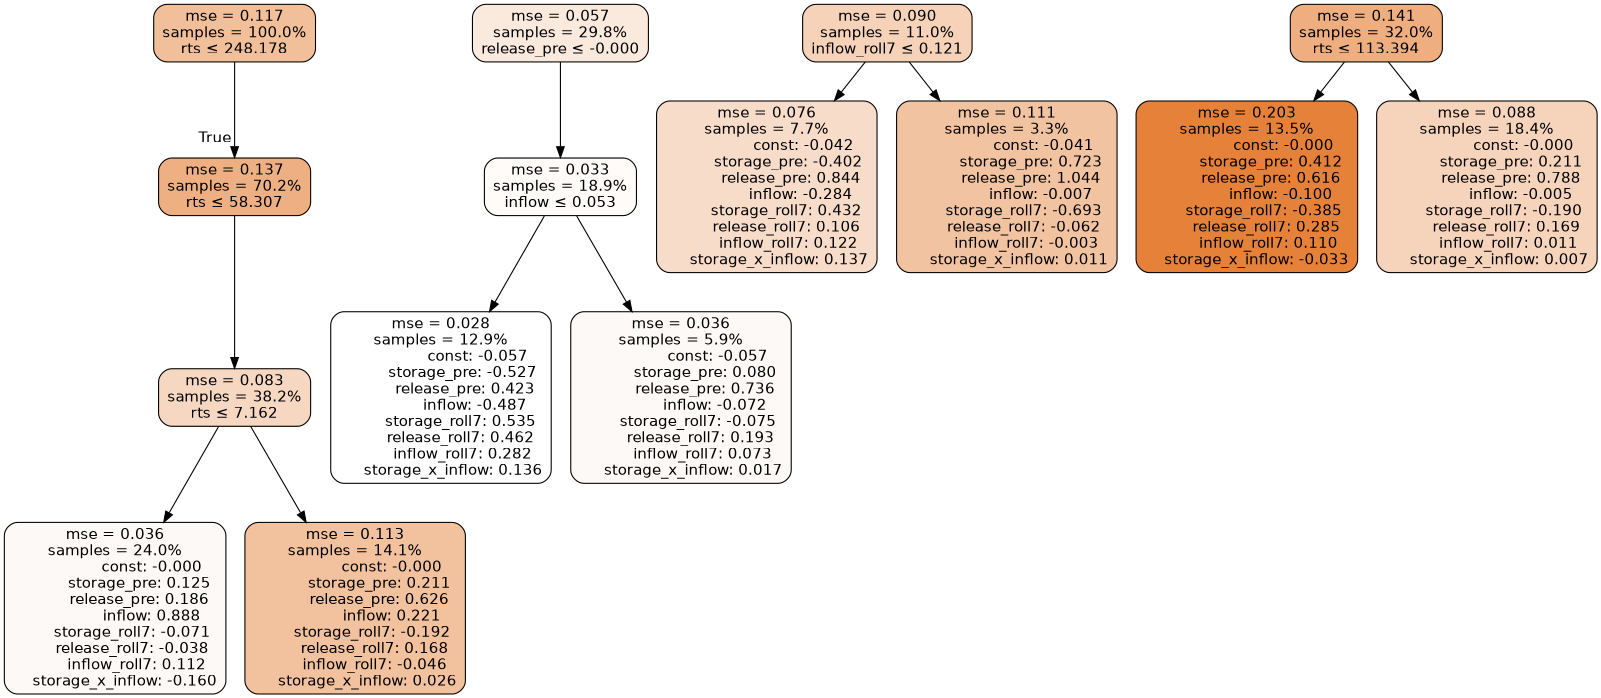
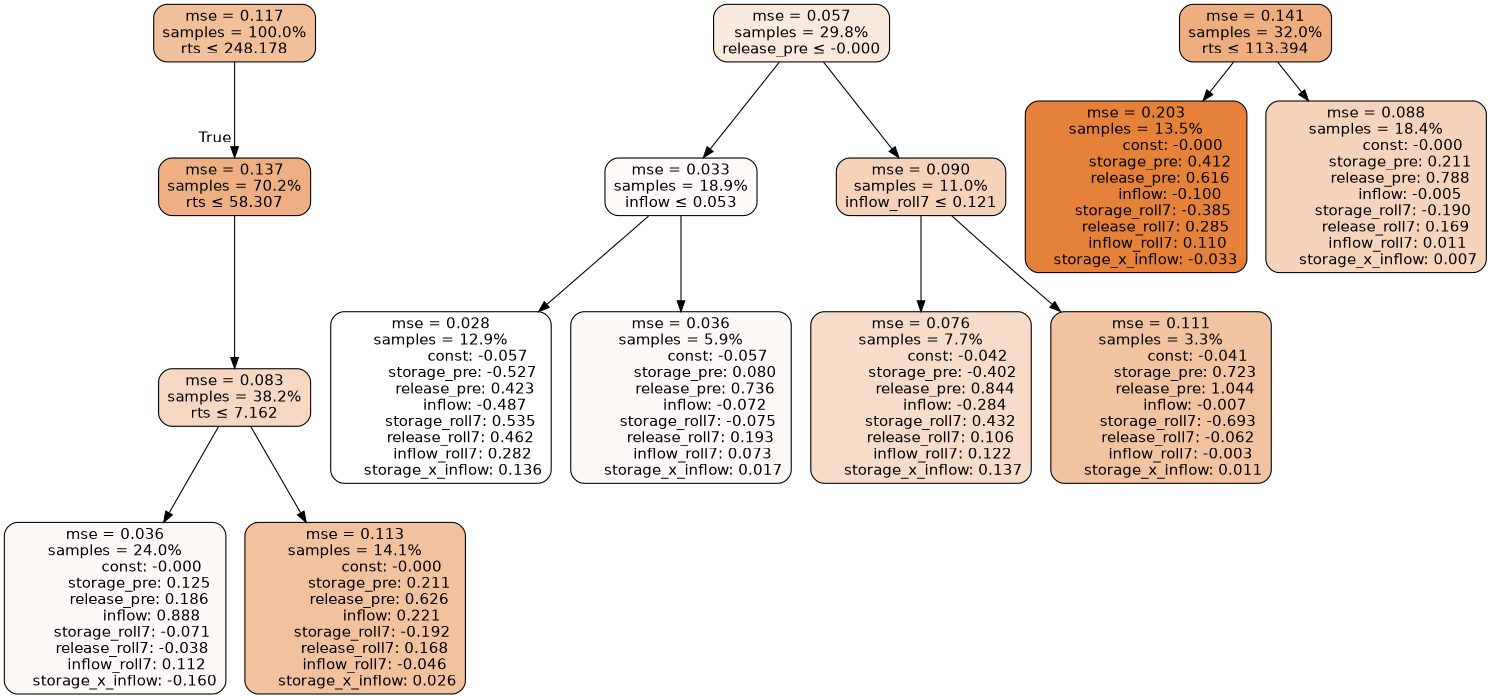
  digraph {
    node [color=black fillcolor="#fdf9f6" fontname=helvetica shape=rectangle style="filled, rounded"]
    edge [fontname=helvetica]
    n1 [fillcolor="#f1bf9a" label="mse = 0.117\nsamples = 100.0%\nrts &le; 248.178"]
    n2 [fillcolor="#eeb083" label="mse = 0.137\nsamples = 70.2%\nrts &le; 58.307"]
    n3 [fillcolor="#f6d7c1" label="mse = 0.083\nsamples = 38.2%\nrts &le; 7.162"]
    n4 [fillcolor="#faeade" label="mse = 0.057\nsamples = 29.8%\nrelease_pre &le; -0.000"]
    n5 [fillcolor="#fefbf9" label="mse = 0.033\nsamples = 18.9%\ninflow &le; 0.053"]
    n6 [fillcolor="#f5d2b8" label="mse = 0.090\nsamples = 11.0%\ninflow_roll7 &le; 0.121"]
    n7 [label="mse = 0.036\nsamples = 24.0%\n               const: -0.000\n          storage_pre: 0.125\n          release_pre: 0.186\n               inflow: 0.888\n       storage_roll7: -0.071\n       release_roll7: -0.038\n         inflow_roll7: 0.112\n    storage_x_inflow: -0.160"]
    n8 [fillcolor="#f2c19e" label="mse = 0.113\nsamples = 14.1%\n               const: -0.000\n          storage_pre: 0.211\n          release_pre: 0.626\n               inflow: 0.221\n       storage_roll7: -0.192\n        release_roll7: 0.168\n        inflow_roll7: -0.046\n     storage_x_inflow: 0.026"]
    n9 [fillcolor="#eeae7f" label="mse = 0.141\nsamples = 32.0%\nrts &le; 113.394"]
    n10 [fillcolor="#e58139" label="mse = 0.203\nsamples = 13.5%\n               const: -0.000\n          storage_pre: 0.412\n          release_pre: 0.616\n              inflow: -0.100\n       storage_roll7: -0.385\n        release_roll7: 0.285\n         inflow_roll7: 0.110\n    storage_x_inflow: -0.033"]
    n11 [fillcolor="#f6d4bb" label="mse = 0.088\nsamples = 18.4%\n               const: -0.000\n          storage_pre: 0.211\n          release_pre: 0.788\n              inflow: -0.005\n       storage_roll7: -0.190\n        release_roll7: 0.169\n         inflow_roll7: 0.011\n     storage_x_inflow: 0.007"]
    n12 [fillcolor="#ffffff" label="mse = 0.028\nsamples = 12.9%\n               const: -0.057\n         storage_pre: -0.527\n          release_pre: 0.423\n              inflow: -0.487\n        storage_roll7: 0.535\n        release_roll7: 0.462\n         inflow_roll7: 0.282\n     storage_x_inflow: 0.136"]
    n13 [label="mse = 0.036\nsamples = 5.9%\n               const: -0.057\n          storage_pre: 0.080\n          release_pre: 0.736\n              inflow: -0.072\n       storage_roll7: -0.075\n        release_roll7: 0.193\n         inflow_roll7: 0.073\n     storage_x_inflow: 0.017"]
    n14 [fillcolor="#f7dcc9" label="mse = 0.076\nsamples = 7.7%\n               const: -0.042\n         storage_pre: -0.402\n          release_pre: 0.844\n              inflow: -0.284\n        storage_roll7: 0.432\n        release_roll7: 0.106\n         inflow_roll7: 0.122\n     storage_x_inflow: 0.137"]
    n15 [fillcolor="#f2c3a1" label="mse = 0.111\nsamples = 3.3%\n               const: -0.041\n          storage_pre: 0.723\n          release_pre: 1.044\n              inflow: -0.007\n       storage_roll7: -0.693\n       release_roll7: -0.062\n        inflow_roll7: -0.003\n     storage_x_inflow: 0.011"]
    n1 -> n2 [headlabel=True labelangle=45 labeldistance=2.5]
    n2 -> n3
    n3 -> n7
    n3 -> n8
    n4 -> n5
+   n4 -> n6
    n5 -> n12
    n5 -> n13
    n6 -> n14
    n6 -> n15
    n9 -> n10
    n9 -> n11
  }
